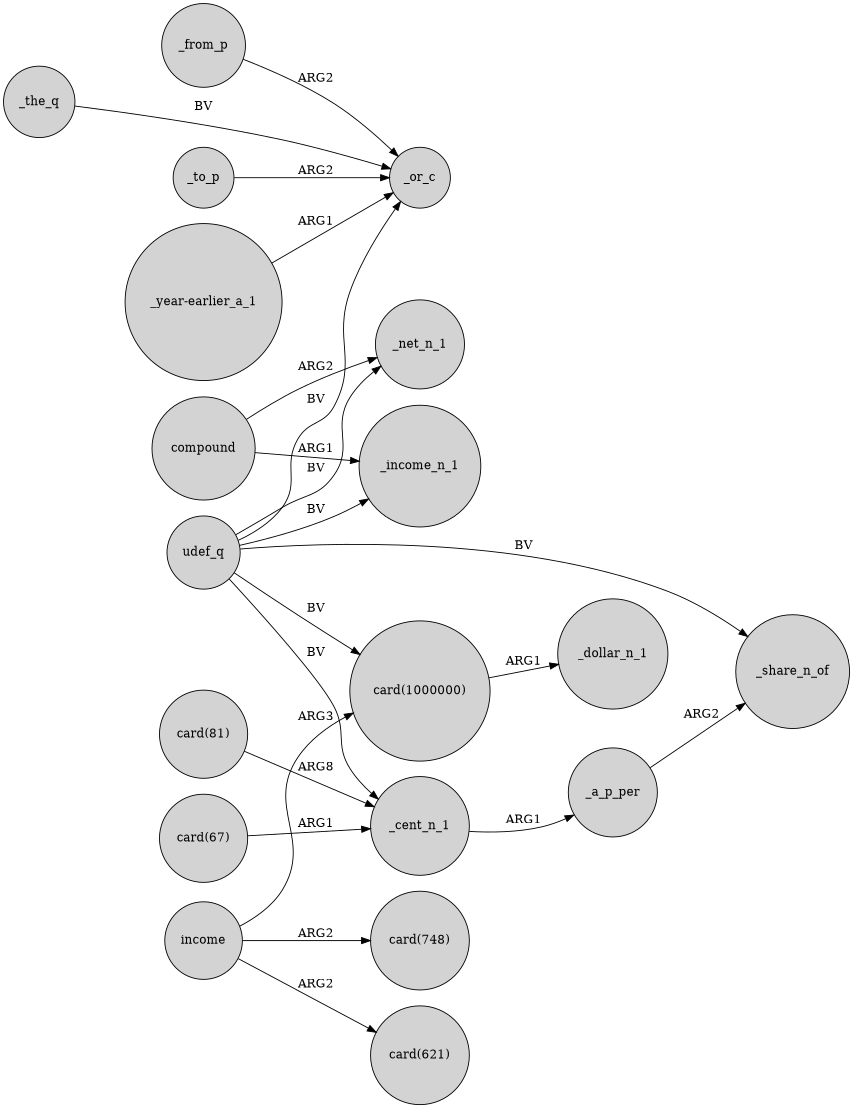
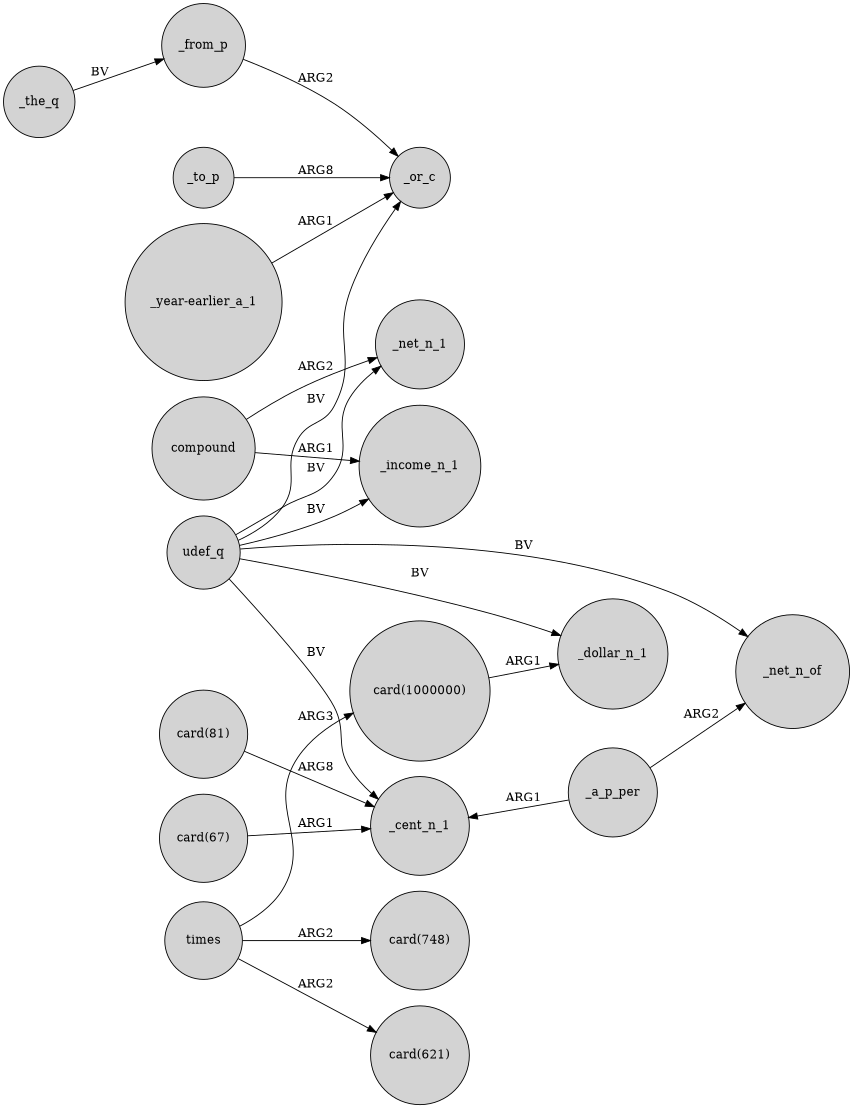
  digraph {
    rankdir=LR
    node [shape=circle style=filled]
    _to_p
    _or_c
    compound
    _net_n_1
    _income_n_1
    _a_p_per
    _cent_n_1
-   _share_n_of
+   _share_n_of [label=_net_n_of]
    udef_q
    _dollar_n_1
    "_year-earlier_a_1"
    _from_p
-   times [label=income]
+   times
    "card(1000000)"
    "card(748)"
    "card(621)"
    "card(81)"
    _the_q
    "card(67)"
-   _to_p -> _or_c [label=ARG2]
+   _to_p -> _or_c [label=ARG8]
    compound -> _net_n_1 [label=ARG2]
    compound -> _income_n_1 [label=ARG1]
-   _cent_n_1 -> _a_p_per [label=ARG1]
+   _a_p_per -> _cent_n_1 [label=ARG1]
    _a_p_per -> _share_n_of [label=ARG2]
    udef_q -> _or_c [label=BV]
    udef_q -> _net_n_1 [label=BV]
    udef_q -> _income_n_1 [label=BV]
    udef_q -> _cent_n_1 [label=BV]
    udef_q -> _share_n_of [label=BV]
-   udef_q -> "card(1000000)" [label=BV]
+   udef_q -> _dollar_n_1 [label=BV]
    "_year-earlier_a_1" -> _or_c [label=ARG1]
    _from_p -> _or_c [label=ARG2]
    times -> "card(1000000)" [label=ARG3]
    times -> "card(748)" [label=ARG2]
    times -> "card(621)" [label=ARG2]
    "card(1000000)" -> _dollar_n_1 [label=ARG1]
    "card(81)" -> _cent_n_1 [label=ARG8]
-   _the_q -> _or_c [label=BV]
+   _the_q -> _from_p [label=BV]
    "card(67)" -> _cent_n_1 [label=ARG1]
  }
